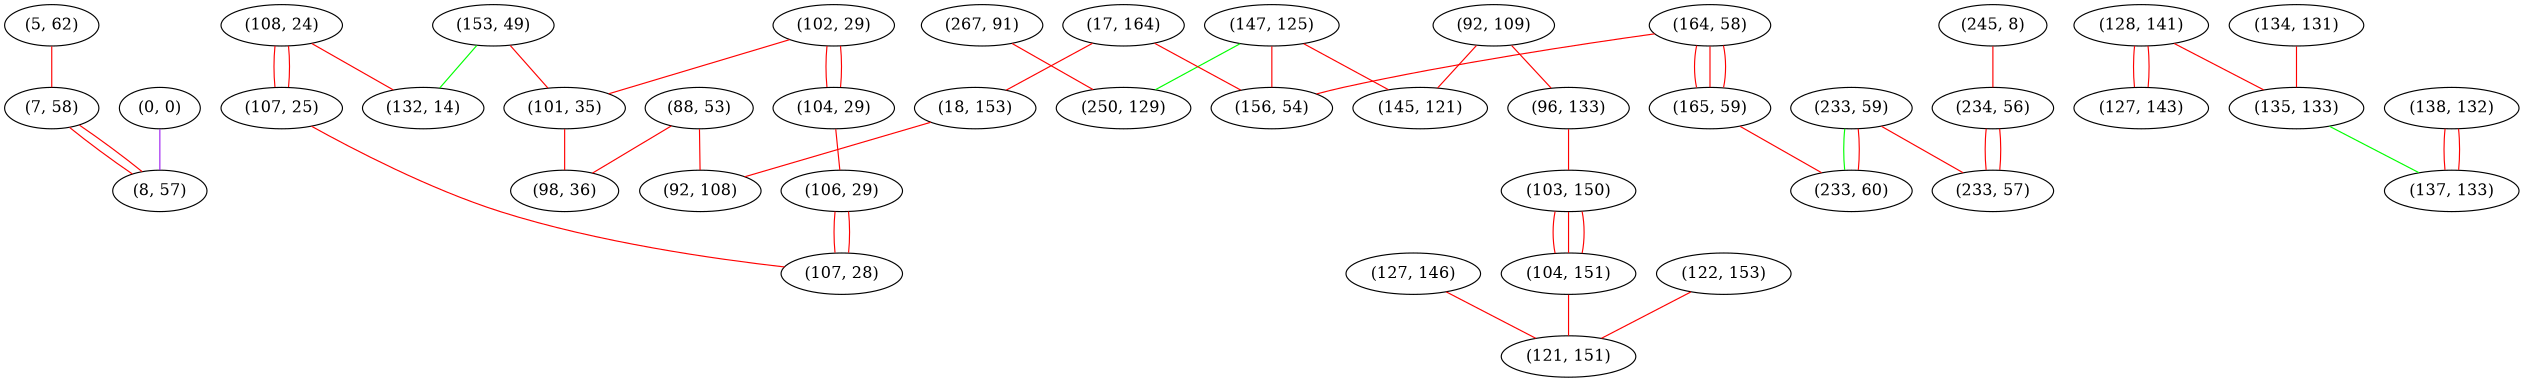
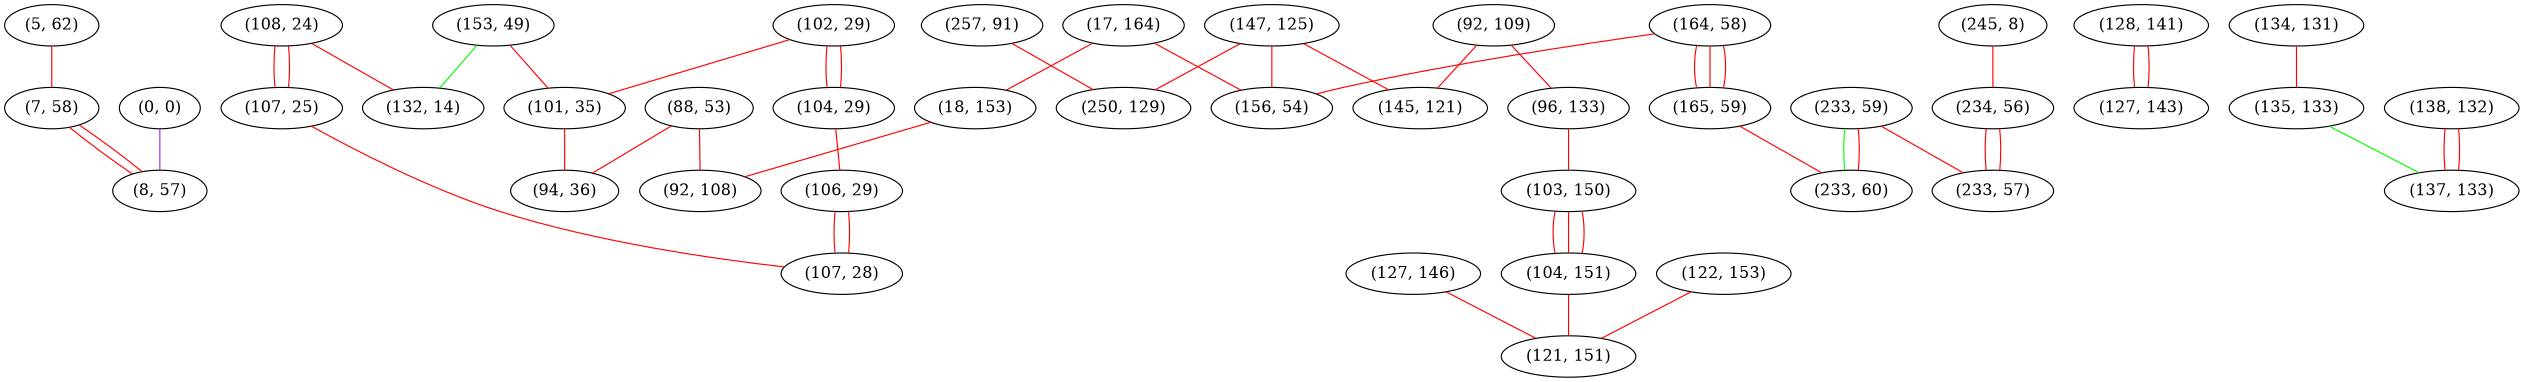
  graph {
    edge [color=red weight=1]
    "(5, 62)"
    "(7, 58)"
    "(8, 57)"
    "(102, 29)"
    "(104, 29)"
    "(101, 35)"
    "(106, 29)"
-   "(98, 36)"
+   "(98, 36)" [label="(94, 36)"]
    "(128, 141)"
    "(127, 143)"
    "(135, 133)"
    "(137, 133)"
    "(245, 8)"
    "(234, 56)"
    "(233, 57)"
    "(108, 24)"
    "(132, 14)"
    "(107, 25)"
    "(107, 28)"
    n20 [label="(147, 125)"]
    "(145, 121)"
    "(156, 54)"
    n23 [label="(250, 129)"]
    "(92, 109)"
    "(96, 133)"
    "(103, 150)"
    "(88, 53)"
    "(92, 108)"
    "(138, 132)"
    "(233, 59)"
    "(233, 60)"
    "(127, 146)"
    "(121, 151)"
-   "(257, 91)" [label="(267, 91)"]
+   "(257, 91)"
    "(134, 131)"
    "(164, 58)"
    "(165, 59)"
    "(104, 151)"
    "(17, 164)"
    "(18, 153)"
    "(0, 0)"
    "(153, 49)"
    "(122, 153)"
    "(5, 62)" -- "(7, 58)"
    "(7, 58)" -- "(8, 57)"
    "(7, 58)" -- "(8, 57)"
    "(102, 29)" -- "(104, 29)"
    "(102, 29)" -- "(104, 29)"
    "(102, 29)" -- "(101, 35)"
    "(104, 29)" -- "(106, 29)"
    "(101, 35)" -- "(98, 36)"
    "(106, 29)" -- "(107, 28)"
    "(106, 29)" -- "(107, 28)"
    "(128, 141)" -- "(127, 143)"
    "(128, 141)" -- "(127, 143)"
-   "(128, 141)" -- "(135, 133)"
    "(135, 133)" -- "(137, 133)" [color=green]
    "(245, 8)" -- "(234, 56)"
    "(234, 56)" -- "(233, 57)"
    "(234, 56)" -- "(233, 57)"
    "(108, 24)" -- "(132, 14)"
    "(108, 24)" -- "(107, 25)"
    "(108, 24)" -- "(107, 25)"
    "(107, 25)" -- "(107, 28)"
    n20 -- "(145, 121)"
    n20 -- "(156, 54)"
-   n20 -- n23 [color=green]
+   n20 -- n23
    "(92, 109)" -- "(145, 121)"
    "(92, 109)" -- "(96, 133)"
    "(96, 133)" -- "(103, 150)"
    "(103, 150)" -- "(104, 151)"
    "(103, 150)" -- "(104, 151)"
    "(103, 150)" -- "(104, 151)"
    "(88, 53)" -- "(98, 36)"
    "(88, 53)" -- "(92, 108)"
    "(138, 132)" -- "(137, 133)"
    "(138, 132)" -- "(137, 133)"
    "(233, 59)" -- "(233, 57)"
    "(233, 59)" -- "(233, 60)" [color=green weight=2]
    "(233, 59)" -- "(233, 60)"
    "(127, 146)" -- "(121, 151)"
    "(257, 91)" -- n23
    "(134, 131)" -- "(135, 133)"
    "(164, 58)" -- "(156, 54)"
    "(164, 58)" -- "(165, 59)"
    "(164, 58)" -- "(165, 59)"
    "(164, 58)" -- "(165, 59)"
    "(165, 59)" -- "(233, 60)"
    "(104, 151)" -- "(121, 151)"
    "(17, 164)" -- "(156, 54)"
    "(17, 164)" -- "(18, 153)"
    "(18, 153)" -- "(92, 108)"
    "(0, 0)" -- "(8, 57)" [color=purple weight=4]
    "(153, 49)" -- "(101, 35)"
    "(153, 49)" -- "(132, 14)" [color=green]
    "(122, 153)" -- "(121, 151)"
  }
